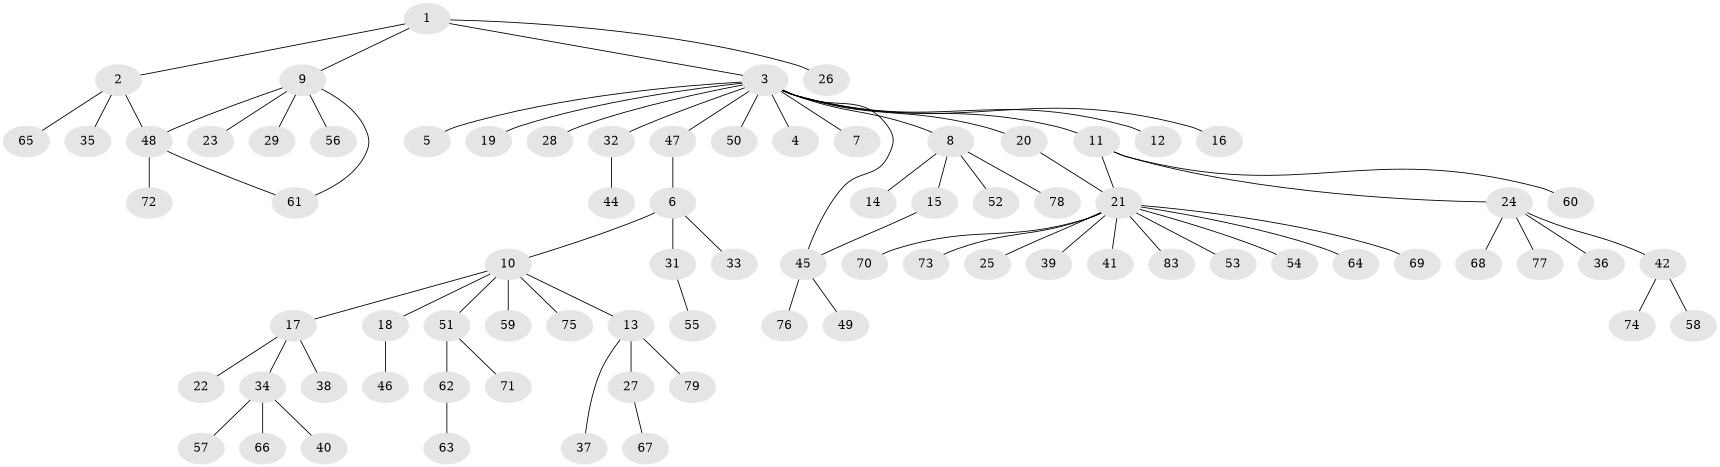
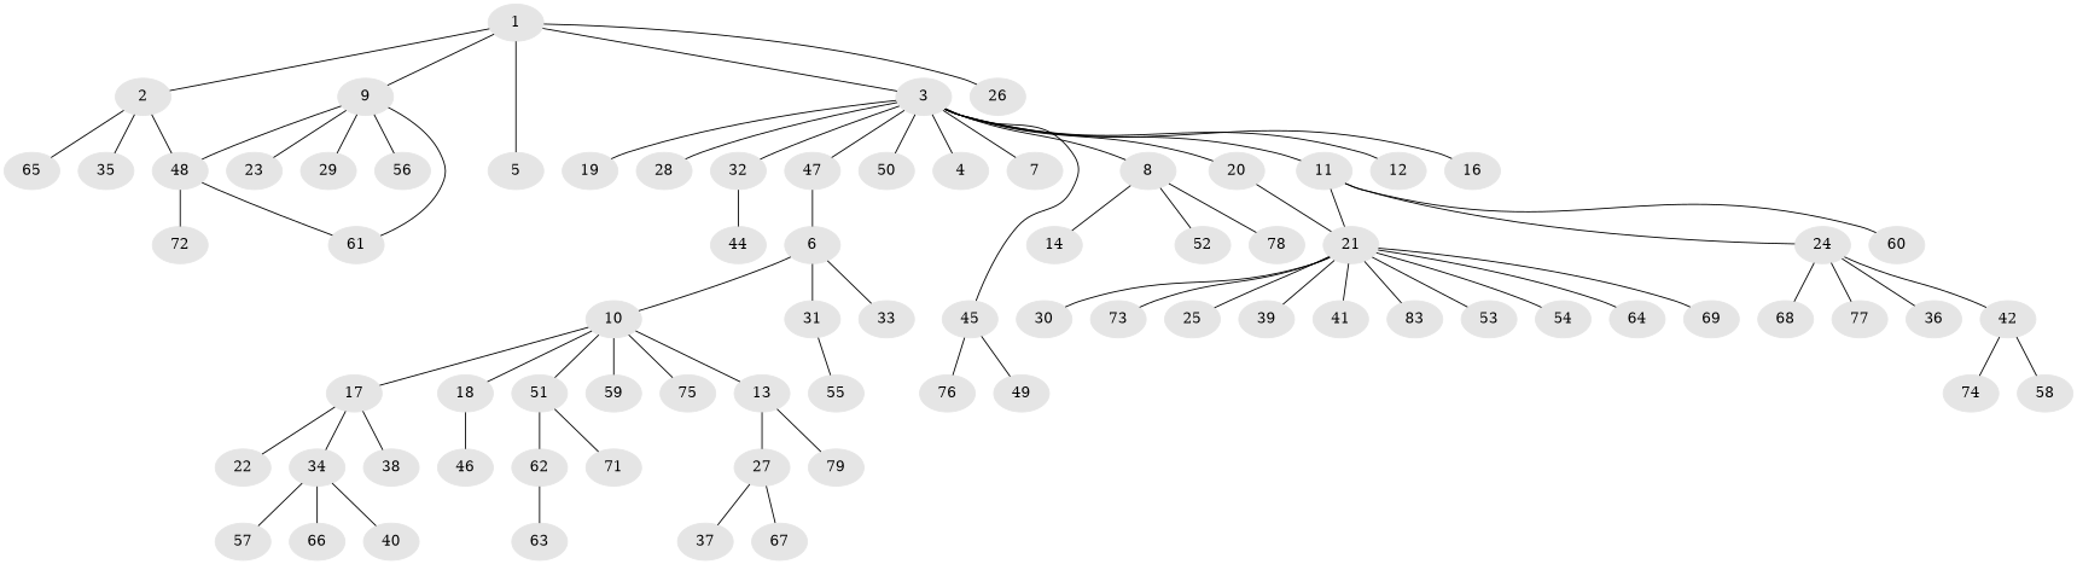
  graph {
    node [color=gray90 style=filled]
    1
    2
    3
    5
    9
    26
    35
    48
    65
    4
    7
    8
    11
    12
    16
    19
    20
    28
    32
    45
    47
    50
    23
    29
    56
    61
    72
    6
    10
    31
    33
    14
-   15
    52
    78
    21
    24
    60
    44
    49
    76
    13
    17
    18
    51
    59
    75
    55
    27
    79
    22
    34
    38
    46
    62
    71
    25
    39
    41
    n60 [label=83]
    53
    54
    64
    69
-   70
+   70 [label=30]
    73
    36
    42
    68
    77
    37
    67
    40
    57
    66
    58
    74
    63
    1 -- 2
    1 -- 3
-   3 -- 5
+   1 -- 5
    1 -- 9
    1 -- 26
    2 -- 35
    2 -- 48
    2 -- 65
    3 -- 4
    3 -- 7
    3 -- 8
    3 -- 11
    3 -- 12
    3 -- 16
    3 -- 19
    3 -- 20
    3 -- 28
    3 -- 32
    3 -- 45
    3 -- 47
    3 -- 50
    9 -- 48
    9 -- 23
    9 -- 29
    9 -- 56
    9 -- 61
    48 -- 61
    48 -- 72
    8 -- 14
-   8 -- 15
    8 -- 52
    8 -- 78
    11 -- 21
    11 -- 24
    11 -- 60
    20 -- 21
    32 -- 44
    45 -- 49
    45 -- 76
    47 -- 6
    6 -- 10
    6 -- 31
    6 -- 33
    10 -- 13
    10 -- 17
    10 -- 18
    10 -- 51
    10 -- 59
    10 -- 75
    31 -- 55
-   15 -- 45
    21 -- 25
    21 -- 39
    21 -- 41
    21 -- n60
    21 -- 53
    21 -- 54
    21 -- 64
    21 -- 69
    21 -- 70
    21 -- 73
    24 -- 36
    24 -- 42
    24 -- 68
    24 -- 77
    13 -- 27
    13 -- 79
    17 -- 22
    17 -- 34
    17 -- 38
    18 -- 46
    51 -- 62
    51 -- 71
-   13 -- 37
+   27 -- 37
    27 -- 67
    34 -- 40
    34 -- 57
    34 -- 66
    62 -- 63
    42 -- 58
    42 -- 74
  }
